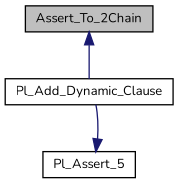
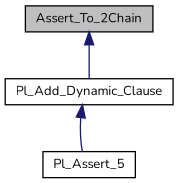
  digraph {
    fontname=Nunito
    rankdir=TB
    node [color=black fillcolor=white fontname=Nunito fontsize=10 shape=record style=filled]
    edge [color=midnightblue dir=back fontname=Nunito fontsize=10 labelfontname=Helvetica labelfontsize=10 style=solid]
    n1 [fillcolor=grey75 fontcolor=black height=0.2 label=Assert_To_2Chain width=0.4]
    n2 [height=0.2 label=Pl_Add_Dynamic_Clause width=0.4]
    n3 [height=0.2 label=Pl_Assert_5 width=0.4]
    n1 -> n2
-   n3 -> n2
+   n2 -> n3
  }
